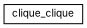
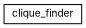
  digraph {
    rankdir=LR
    fontname=Inter
-   n1 [color=black fillcolor=white fontname=Inter fontsize=10 height=0.2 label=clique_clique shape=record style=filled width=0.4]
+   n1 [color=black fillcolor=white fontname=Inter fontsize=10 height=0.2 label=clique_finder shape=record style=filled width=0.4]
  }
